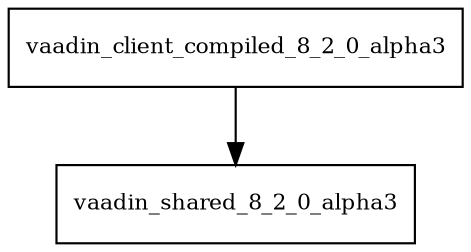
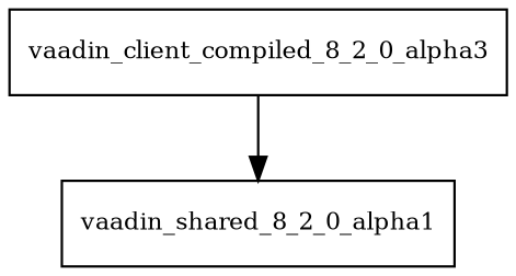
  digraph {
    node [fontsize=10.0 shape=box]
    vaadin_client_compiled_8_2_0_alpha3
-   vaadin_shared_8_2_0_alpha3
+   vaadin_shared_8_2_0_alpha3 [label=vaadin_shared_8_2_0_alpha1]
    vaadin_client_compiled_8_2_0_alpha3 -> vaadin_shared_8_2_0_alpha3
  }
